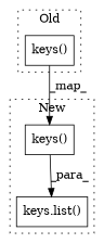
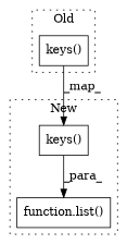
  digraph {
    node [a=75 l=29 shape=box]
    n1 [label="keys()" s=81788]
-   n2 [l="5,1" label="keys.list()" s="81783,81817"]
+   n2 [l="5,1" label="function.list()" s="81783,81817"]
    n3 [label="keys()" s=81739]
    subgraph cluster_1 {
      label=New
      style=dotted
      n1
      n2
    }
    subgraph cluster_2 {
      label=Old
      style=dotted
      n3
    }
    n1 -> n2 [label=_para_]
    n3 -> n1 [label=_map_]
  }
